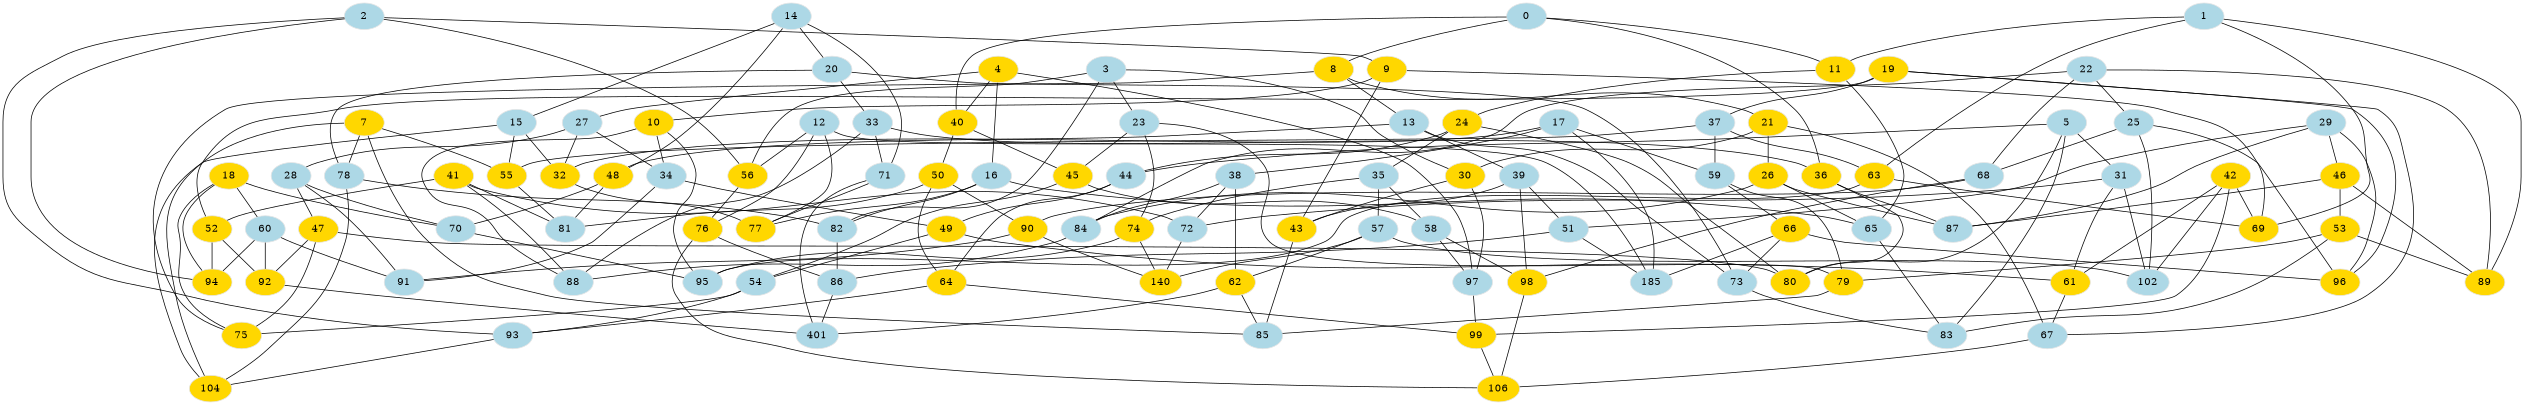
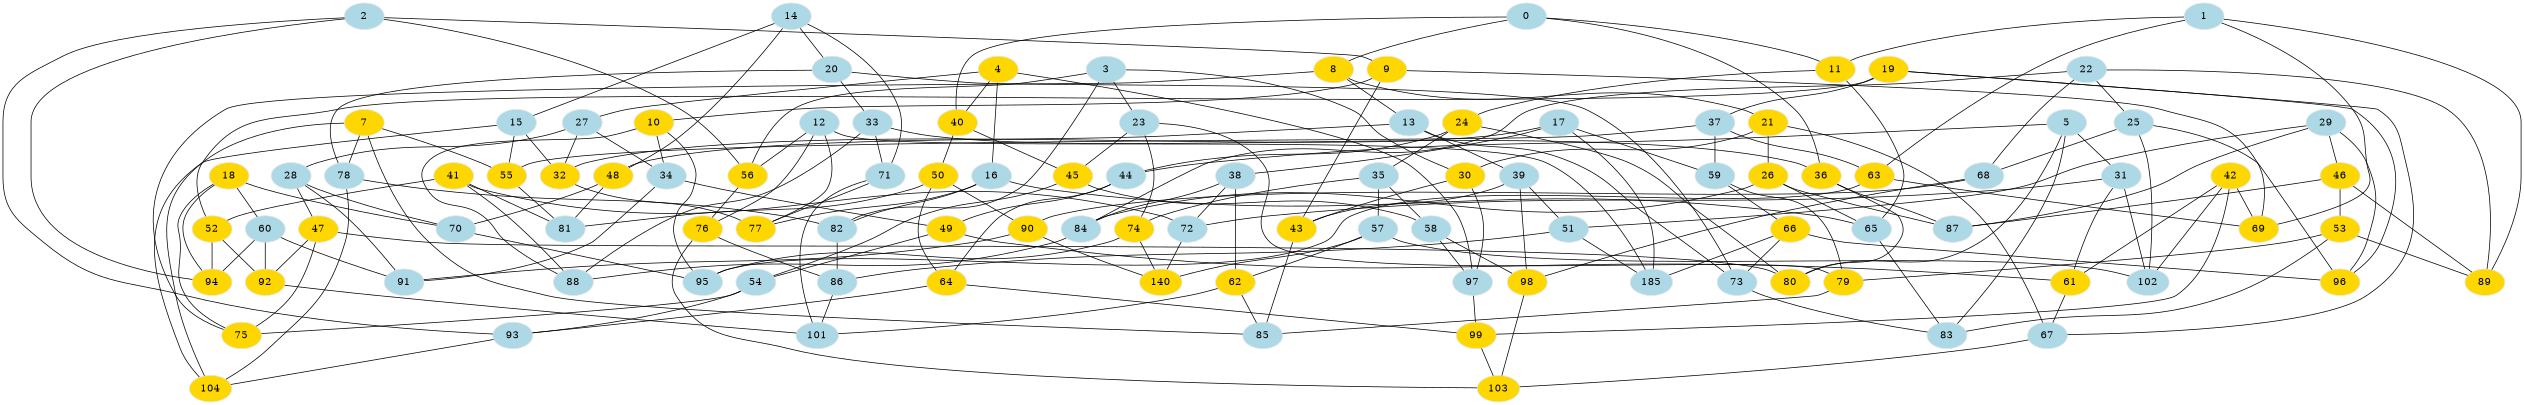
  graph {
    node [color=gray90 fillcolor=lightblue style=filled]
    11 [fillcolor=gold]
    1
    63 [fillcolor=gold]
    69 [fillcolor=gold]
    89 [fillcolor=gold]
    24 [fillcolor=gold]
    65
    95
    9 [fillcolor=gold]
    2
    56 [fillcolor=gold]
    93
    94 [fillcolor=gold]
    10 [fillcolor=gold]
    43 [fillcolor=gold]
    76 [fillcolor=gold]
    104 [fillcolor=gold]
    3
    23
    30 [fillcolor=gold]
    82
    45 [fillcolor=gold]
    74 [fillcolor=gold]
    79 [fillcolor=gold]
    97
    86
    4 [fillcolor=gold]
    16
    27
    40 [fillcolor=gold]
    77 [fillcolor=gold]
    34
    32 [fillcolor=gold]
    28
    50 [fillcolor=gold]
    99 [fillcolor=gold]
    5
    31
    44
    80 [fillcolor=gold]
    83
    102
    61 [fillcolor=gold]
    72
    49 [fillcolor=gold]
    64 [fillcolor=gold]
    n47 [label=0]
    8 [fillcolor=gold]
    36 [fillcolor=gold]
    13
    21 [fillcolor=gold]
    75 [fillcolor=gold]
    87
    7 [fillcolor=gold]
    55 [fillcolor=gold]
    78
    85
    81
    39
    48 [fillcolor=gold]
    73
    67
    26 [fillcolor=gold]
    88
    91
    35
    12
    n68 [label=185]
-   103 [fillcolor=gold label=106]
+   103 [fillcolor=gold]
    51
    98 [fillcolor=gold]
    70
    14
    15
    20
    71
    33
-   101 [label=401]
+   101
    17
    38
    59
    84
    62 [fillcolor=gold]
    66 [fillcolor=gold]
    18 [fillcolor=gold]
    60
    92 [fillcolor=gold]
    19 [fillcolor=gold]
    37
    52 [fillcolor=gold]
    96 [fillcolor=gold]
    22
    25
    68
    90 [fillcolor=gold]
    58
    54
    n98 [fillcolor=gold label=140]
    57
    47 [fillcolor=gold]
    29
    46 [fillcolor=gold]
    53 [fillcolor=gold]
    41 [fillcolor=gold]
    42 [fillcolor=gold]
    11 -- 24
    11 -- 65
    1 -- 11
    1 -- 63
    1 -- 69
    1 -- 89
    63 -- 69
    63 -- 95
    24 -- 44
    24 -- 80
    24 -- 35
    65 -- 83
    9 -- 69
    9 -- 10
    9 -- 43
    2 -- 9
    2 -- 56
    2 -- 93
    2 -- 94
    56 -- 76
    93 -- 104
    10 -- 95
    10 -- 34
    10 -- 88
    43 -- 85
    76 -- 86
    76 -- 103
    3 -- 56
    3 -- 23
    3 -- 30
    3 -- 82
    23 -- 45
    23 -- 74
    23 -- 79
    30 -- 43
    30 -- 97
    82 -- 86
    45 -- 58
    45 -- 54
    74 -- 95
    74 -- n98
    79 -- 85
    97 -- 99
    86 -- 101
    4 -- 97
    4 -- 16
    4 -- 27
    4 -- 40
    16 -- 65
    16 -- 82
    16 -- 77
    27 -- 34
    27 -- 32
    27 -- 28
    40 -- 45
    40 -- 50
    34 -- 49
    34 -- 91
    32 -- 77
    28 -- 91
    28 -- 70
    28 -- 47
    50 -- 64
    50 -- 81
    50 -- 90
    99 -- 103
    5 -- 31
    5 -- 44
    5 -- 80
    5 -- 83
    31 -- 102
    31 -- 61
    31 -- 72
    44 -- 49
    44 -- 64
    61 -- 67
    72 -- n98
    49 -- 61
    49 -- 54
    64 -- 93
    64 -- 99
    n47 -- 11
    n47 -- 40
    n47 -- 8
    n47 -- 36
    8 -- 13
    8 -- 21
    8 -- 75
    36 -- 80
    36 -- 87
    13 -- 39
    13 -- 48
    13 -- 73
    21 -- 30
    21 -- 67
    21 -- 26
    7 -- 104
    7 -- 55
    7 -- 78
    7 -- 85
    55 -- 81
    78 -- 104
    78 -- 82
    39 -- 43
    39 -- 51
    39 -- 98
    48 -- 81
    48 -- 70
    73 -- 83
    67 -- 103
    26 -- 65
    26 -- 87
    26 -- 84
    35 -- 74
    35 -- 58
    35 -- 57
    12 -- 56
    12 -- 76
    12 -- 77
    12 -- n68
    51 -- 86
    51 -- n68
    98 -- 103
    70 -- 95
    14 -- 48
    14 -- 15
    14 -- 20
    14 -- 71
    15 -- 104
    15 -- 32
    15 -- 55
    20 -- 78
    20 -- 73
    20 -- 33
    71 -- 77
    71 -- 101
    33 -- 36
    33 -- 88
    33 -- 71
    17 -- 32
    17 -- n68
    17 -- 38
    17 -- 59
    38 -- 72
    38 -- 84
    38 -- 62
    59 -- 79
    59 -- 66
    84 -- 88
    62 -- 85
    62 -- 101
    66 -- 73
    66 -- n68
    66 -- 96
    18 -- 94
    18 -- 75
    18 -- 70
    18 -- 60
    60 -- 94
    60 -- 91
    60 -- 92
    92 -- 101
    19 -- 67
    19 -- 37
    19 -- 52
    19 -- 96
    37 -- 63
    37 -- 55
    37 -- 59
    52 -- 94
    52 -- 92
    22 -- 89
    22 -- 84
    22 -- 25
    22 -- 68
    25 -- 102
    25 -- 96
    25 -- 68
    68 -- 98
    68 -- 90
    90 -- 91
    90 -- n98
    58 -- 97
    58 -- 98
    54 -- 93
    54 -- 75
    57 -- 102
    57 -- 62
    57 -- n98
    47 -- 80
    47 -- 75
    47 -- 92
    29 -- 87
    29 -- 51
    29 -- 96
    29 -- 46
    46 -- 89
    46 -- 87
    46 -- 53
    53 -- 89
    53 -- 79
    53 -- 83
    41 -- 72
    41 -- 81
    41 -- 88
    41 -- 52
    42 -- 69
    42 -- 99
    42 -- 102
    42 -- 61
  }
